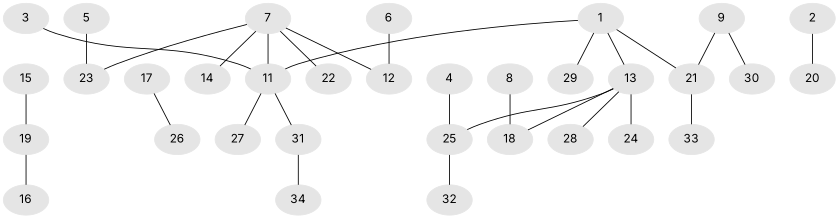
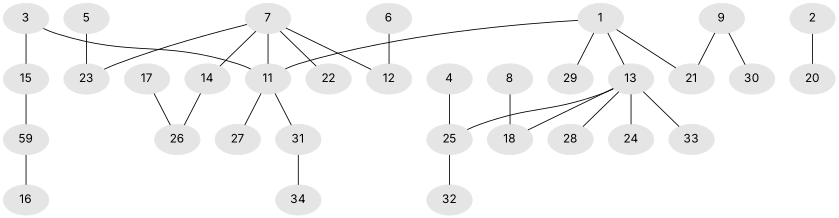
  graph {
    fontname=Inter
    node [color=gray90 fontname=Inter style=filled]
    edge [fontname=Inter weight=1.0]
    1
    11
    13
    21
    29
    27
    31
    25
    18
    24
    28
    33
    2
    20
    3
    15
-   19
+   19 [label=59]
    4
    32
    5
    23
    6
    12
    7
    14
    22
    26
    8
    9
    30
    34
    16
    17
    1 -- 11
    1 -- 13
    1 -- 21
    1 -- 29
    11 -- 27
    11 -- 31
    13 -- 25
    13 -- 18
    13 -- 24
    13 -- 28
-   21 -- 33
+   13 -- 33
    31 -- 34
    25 -- 32
    2 -- 20
    3 -- 11
+   3 -- 15
    15 -- 19
    19 -- 16
    4 -- 25
    5 -- 23
    6 -- 12
    7 -- 11
    7 -- 23
    7 -- 12
    7 -- 14
    7 -- 22
+   14 -- 26
    8 -- 18
    9 -- 21
    9 -- 30
    17 -- 26
  }
